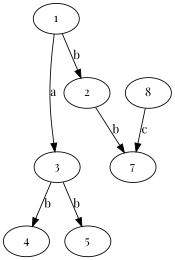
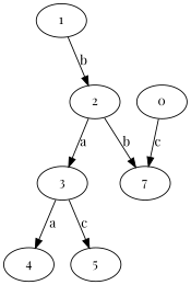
  strict digraph {
    fontname="Playfair Display"
    node [fontname="Playfair Display"]
    edge [fontname="Playfair Display"]
    2
    3
    7
    4
    n5 [label=5]
-   0 [label=8]
+   0
    1
-   1 -> 3 [label=a]
+   2 -> 3 [label=a]
    2 -> 7 [label=b]
-   3 -> 4 [label=b]
-   3 -> n5 [label=b]
+   3 -> 4 [label=a]
+   3 -> n5 [label=c]
    0 -> 7 [label=c]
    1 -> 2 [label=b]
  }
